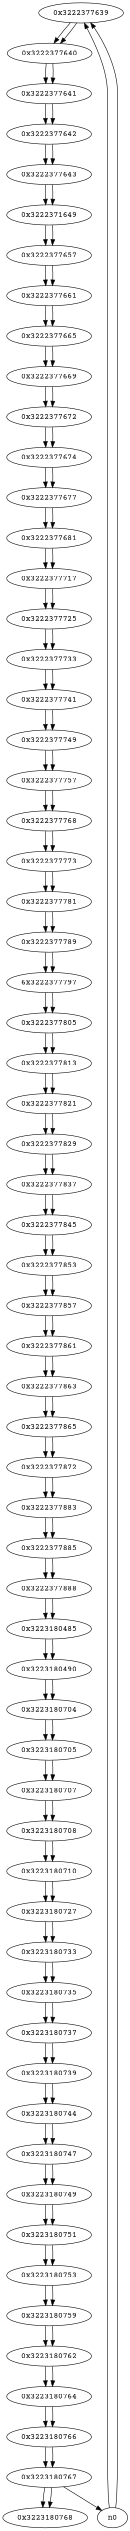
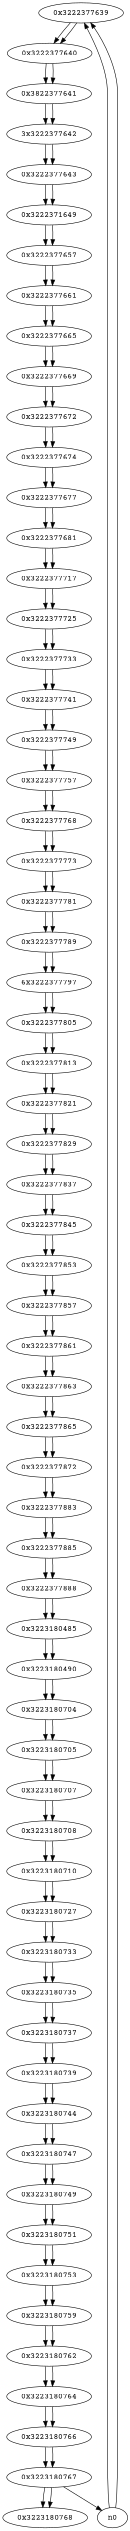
  digraph {
    fontname="Courier Prime"
    node [fontname="Courier Prime"]
    edge [fontname="Courier Prime"]
    n1 [label="0x3222377639"]
    n2 [label="0x3222377640"]
-   n3 [label="0x3222377641"]
-   n4 [label="0x3222377642"]
+   n3 [label="0x3822377641"]
+   n4 [label="3x3222377642"]
    n5 [label="0x3222377643"]
    n6 [label="0x3222371649"]
    n7 [label="0x3222377657"]
    n8 [label="0x3222377661"]
    n9 [label="0x3222377665"]
    n10 [label="0x3222377669"]
    n11 [label="0x3222377672"]
    n12 [label="0x3222377674"]
    n13 [label="0x3222377677"]
    n14 [label="0x3222377681"]
    n15 [label="0x3222377717"]
    n16 [label="0x3222377725"]
    n17 [label="0x3222377733"]
    n18 [label="0x3222377741"]
    n19 [label="0x3222377749"]
    n20 [label="0x3222377757"]
    n21 [label="0x3222377768"]
    n22 [label="0x3222377773"]
    n23 [label="0x3222377781"]
    n24 [label="0x3222377789"]
    n25 [label="6x3222377797"]
    n26 [label="0x3222377805"]
    n27 [label="0x3222377813"]
    n28 [label="0x3222377821"]
    n29 [label="0x3222377829"]
    n30 [label="0x3222377837"]
    n31 [label="0x3222377845"]
    n32 [label="0x3222377853"]
    n33 [label="0x3222377857"]
    n34 [label="0x3222377861"]
    n35 [label="0x3222377863"]
    n36 [label="0x3222377865"]
    n37 [label="0x3222377872"]
    n38 [label="0x3222377883"]
    n39 [label="0x3222377885"]
    n40 [label="0x3222377888"]
    n41 [label="0x3223180485"]
    n42 [label="0x3223180490"]
    n43 [label="0x3223180704"]
    n44 [label="0x3223180705"]
    n45 [label="0x3223180707"]
    n46 [label="0x3223180708"]
    n47 [label="0x3223180710"]
    n48 [label="0x3223180727"]
    n49 [label="0x3223180733"]
    n50 [label="0x3223180735"]
    n51 [label="0x3223180737"]
    n52 [label="0x3223180739"]
    n53 [label="0x3223180744"]
    n54 [label="0x3223180747"]
    n55 [label="0x3223180749"]
    n56 [label="0x3223180751"]
    n57 [label="0x3223180753"]
    n58 [label="0x3223180759"]
    n59 [label="0x3223180762"]
    n60 [label="0x3223180764"]
    n61 [label="0x3223180766"]
    n62 [label="0x3223180767"]
    n63 [label="0x3223180768"]
    n0
    n1 -> n2
    n1 -> n2
    n2 -> n3
    n2 -> n3
    n3 -> n4
    n3 -> n4
    n4 -> n5
    n4 -> n5
    n5 -> n6
    n5 -> n6
    n6 -> n7
    n6 -> n7
    n7 -> n8
    n7 -> n8
    n8 -> n9
    n8 -> n9
    n9 -> n10
    n9 -> n10
    n10 -> n11
    n10 -> n11
    n11 -> n12
    n11 -> n12
    n12 -> n13
    n12 -> n13
    n13 -> n14
    n13 -> n14
    n14 -> n15
    n14 -> n15
    n15 -> n16
    n15 -> n16
    n16 -> n17
    n16 -> n17
    n17 -> n18
    n17 -> n18
    n18 -> n19
    n18 -> n19
    n19 -> n20
    n19 -> n20
    n20 -> n21
    n20 -> n21
    n21 -> n22
    n21 -> n22
    n22 -> n23
    n22 -> n23
    n23 -> n24
    n23 -> n24
    n24 -> n25
    n24 -> n25
    n25 -> n26
    n25 -> n26
    n26 -> n27
    n26 -> n27
    n27 -> n28
    n27 -> n28
    n28 -> n29
    n28 -> n29
    n29 -> n30
    n29 -> n30
    n30 -> n31
    n30 -> n31
    n31 -> n32
    n31 -> n32
    n32 -> n33
    n32 -> n33
    n33 -> n34
    n33 -> n34
    n34 -> n35
    n34 -> n35
    n35 -> n36
    n35 -> n36
    n36 -> n37
    n36 -> n37
    n37 -> n38
    n37 -> n38
    n38 -> n39
    n38 -> n39
    n39 -> n40
    n39 -> n40
    n40 -> n41
    n40 -> n41
    n41 -> n42
    n41 -> n42
    n42 -> n43
    n42 -> n43
    n43 -> n44
    n43 -> n44
    n44 -> n45
    n44 -> n45
    n45 -> n46
    n45 -> n46
    n46 -> n47
    n46 -> n47
    n47 -> n48
    n47 -> n48
    n48 -> n49
    n48 -> n49
    n49 -> n50
    n49 -> n50
    n50 -> n51
    n50 -> n51
    n51 -> n52
    n51 -> n52
    n52 -> n53
    n52 -> n53
    n53 -> n54
    n53 -> n54
    n54 -> n55
    n54 -> n55
    n55 -> n56
    n55 -> n56
    n56 -> n57
    n56 -> n57
    n57 -> n58
    n57 -> n58
    n58 -> n59
    n58 -> n59
    n59 -> n60
    n59 -> n60
    n60 -> n61
    n60 -> n61
    n61 -> n62
    n61 -> n62
    n62 -> n63
    n62 -> n63
    n62 -> n0
    n0 -> n1
    n0 -> n1
  }
